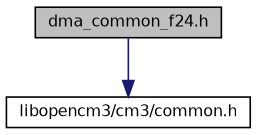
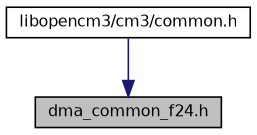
  digraph {
    node [color=black fontname=Helvetica fontsize=10 shape=record style=filled]
    n1 [fillcolor=grey75 fontcolor=black height=0.2 label="dma_common_f24.h" width=0.4]
    n2 [fillcolor=white height=0.2 label="libopencm3/cm3/common.h" width=0.4]
-   n1 -> n2 [color=midnightblue fontname=Helvetica fontsize=10 labelfontname=Helvetica labelfontsize=10 style=solid]
+   n2 -> n1 [color=midnightblue fontname=Helvetica fontsize=10 labelfontname=Helvetica labelfontsize=10 style=solid]
  }
